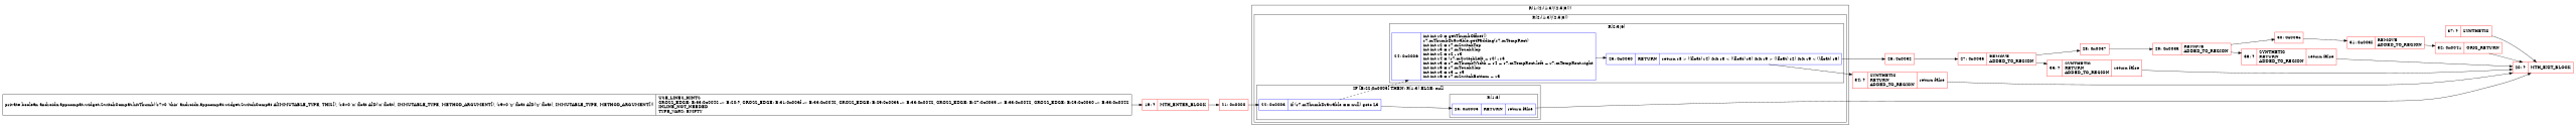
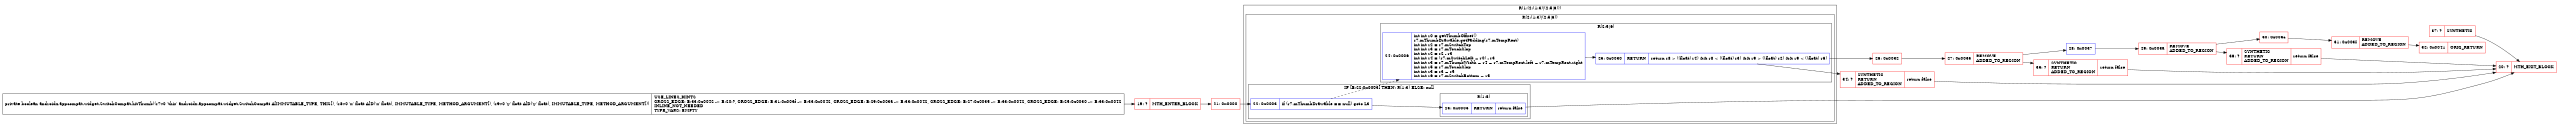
  digraph {
    rankdir=LR
    node [color=red shape=record]
    n1 [color=blue label="{23\:\ 0x0005|RETURN\l|return false\l}"]
    n2 [color=blue label="{22\:\ 0x0003|if (r7.mThumbDrawable == null) goto L3\l}"]
    n3 [color=blue label="{24\:\ 0x0006|int int r0 = getThumbOffset()\lr7.mThumbDrawable.getPadding(r7.mTempRect)\lint int r2 = r7.mSwitchTop\lint int r3 = r7.mTouchSlop\lint int r2 = r2 \- r3\lint int r4 = (r7.mSwitchLeft + r0) \- r3\lint int r3 = r7.mThumbWidth + r4 + r7.mTempRect.left + r7.mTempRect.right\lint int r5 = r7.mTouchSlop\lint int r3 = r3 + r5\lint int r6 = r7.mSwitchBottom + r5\l}"]
    n4 [color=blue label="{25\:\ 0x0030|RETURN\l|return r8 \> ((float) r4) && r8 \< ((float) r3) && r9 \> ((float) r2) && r9 \< ((float) r6)\l}"]
    n5 [label="{20\:\ ?|MTH_EXIT_BLOCK\l}"]
    n6 [label="{26\:\ 0x0032}"]
    n7 [label="{34\:\ ?|SYNTHETIC\lRETURN\lADDED_TO_REGION\l|return false\l}"]
    n8 [label="{27\:\ 0x0035|REMOVE\lADDED_TO_REGION\l}"]
    n9 [label="{19\:\ ?|MTH_ENTER_BLOCK\l}"]
    n10 [label="{21\:\ 0x0000}"]
-   n11 [label="{28\:\ 0x0037}"]
+   n11 [color=blue label="{28\:\ 0x0037}"]
    n12 [label="{35\:\ ?|SYNTHETIC\lRETURN\lADDED_TO_REGION\l|return false\l}"]
    n13 [label="{29\:\ 0x003a|REMOVE\lADDED_TO_REGION\l}"]
    n14 [label="{30\:\ 0x003c}"]
    n15 [label="{36\:\ ?|SYNTHETIC\lRETURN\lADDED_TO_REGION\l|return false\l}"]
    n16 [label="{31\:\ 0x003f|REMOVE\lADDED_TO_REGION\l}"]
    n17 [label="{32\:\ 0x0041|ORIG_RETURN\l}"]
    n18 [label="{37\:\ ?|SYNTHETIC\l}"]
    n19 [label="{private boolean androidx.appcompat.widget.SwitchCompat.hitThumb((r7v0 'this' androidx.appcompat.widget.SwitchCompat A[IMMUTABLE_TYPE, THIS]), (r8v0 'x' float A[D('x' float), IMMUTABLE_TYPE, METHOD_ARGUMENT]), (r9v0 'y' float A[D('y' float), IMMUTABLE_TYPE, METHOD_ARGUMENT]))  | USE_LINES_HINTS\lCROSS_EDGE: B:33:0x0042 \-\> B:20:?, CROSS_EDGE: B:31:0x003f \-\> B:33:0x0042, CROSS_EDGE: B:29:0x003a \-\> B:33:0x0042, CROSS_EDGE: B:27:0x0035 \-\> B:33:0x0042, CROSS_EDGE: B:25:0x0030 \-\> B:33:0x0042\lINLINE_NOT_NEEDED\lTYPE_VARS: EMPTY\l}" color=""]
    subgraph cluster_1 {
      label="R(1:(2:(1:3)|(2:5|6)))"
      subgraph cluster_2 {
        label="R(2:(1:3)|(2:5|6))"
        subgraph cluster_3 {
          label="IF [B:22:0x0003] THEN: R(1:3) ELSE: null"
          n2
          subgraph cluster_4 {
            label="R(1:5)"
            n1
          }
        }
        subgraph cluster_5 {
          label="R(2:5|6)"
          n3
          n4
        }
      }
    }
    n1 -> n5
    n2 -> n1
    n2 -> n3 [style=dashed]
    n3 -> n4
    n4 -> n6
    n4 -> n7
    n6 -> n8
    n7 -> n5
    n8 -> n11
    n8 -> n12
    n9 -> n10
    n10 -> n2
    n11 -> n13
    n12 -> n5
    n13 -> n14
    n13 -> n15
    n14 -> n16
    n15 -> n5
    n16 -> n17
-   n17 -> n5
    n18 -> n5
    n19 -> n9
  }
